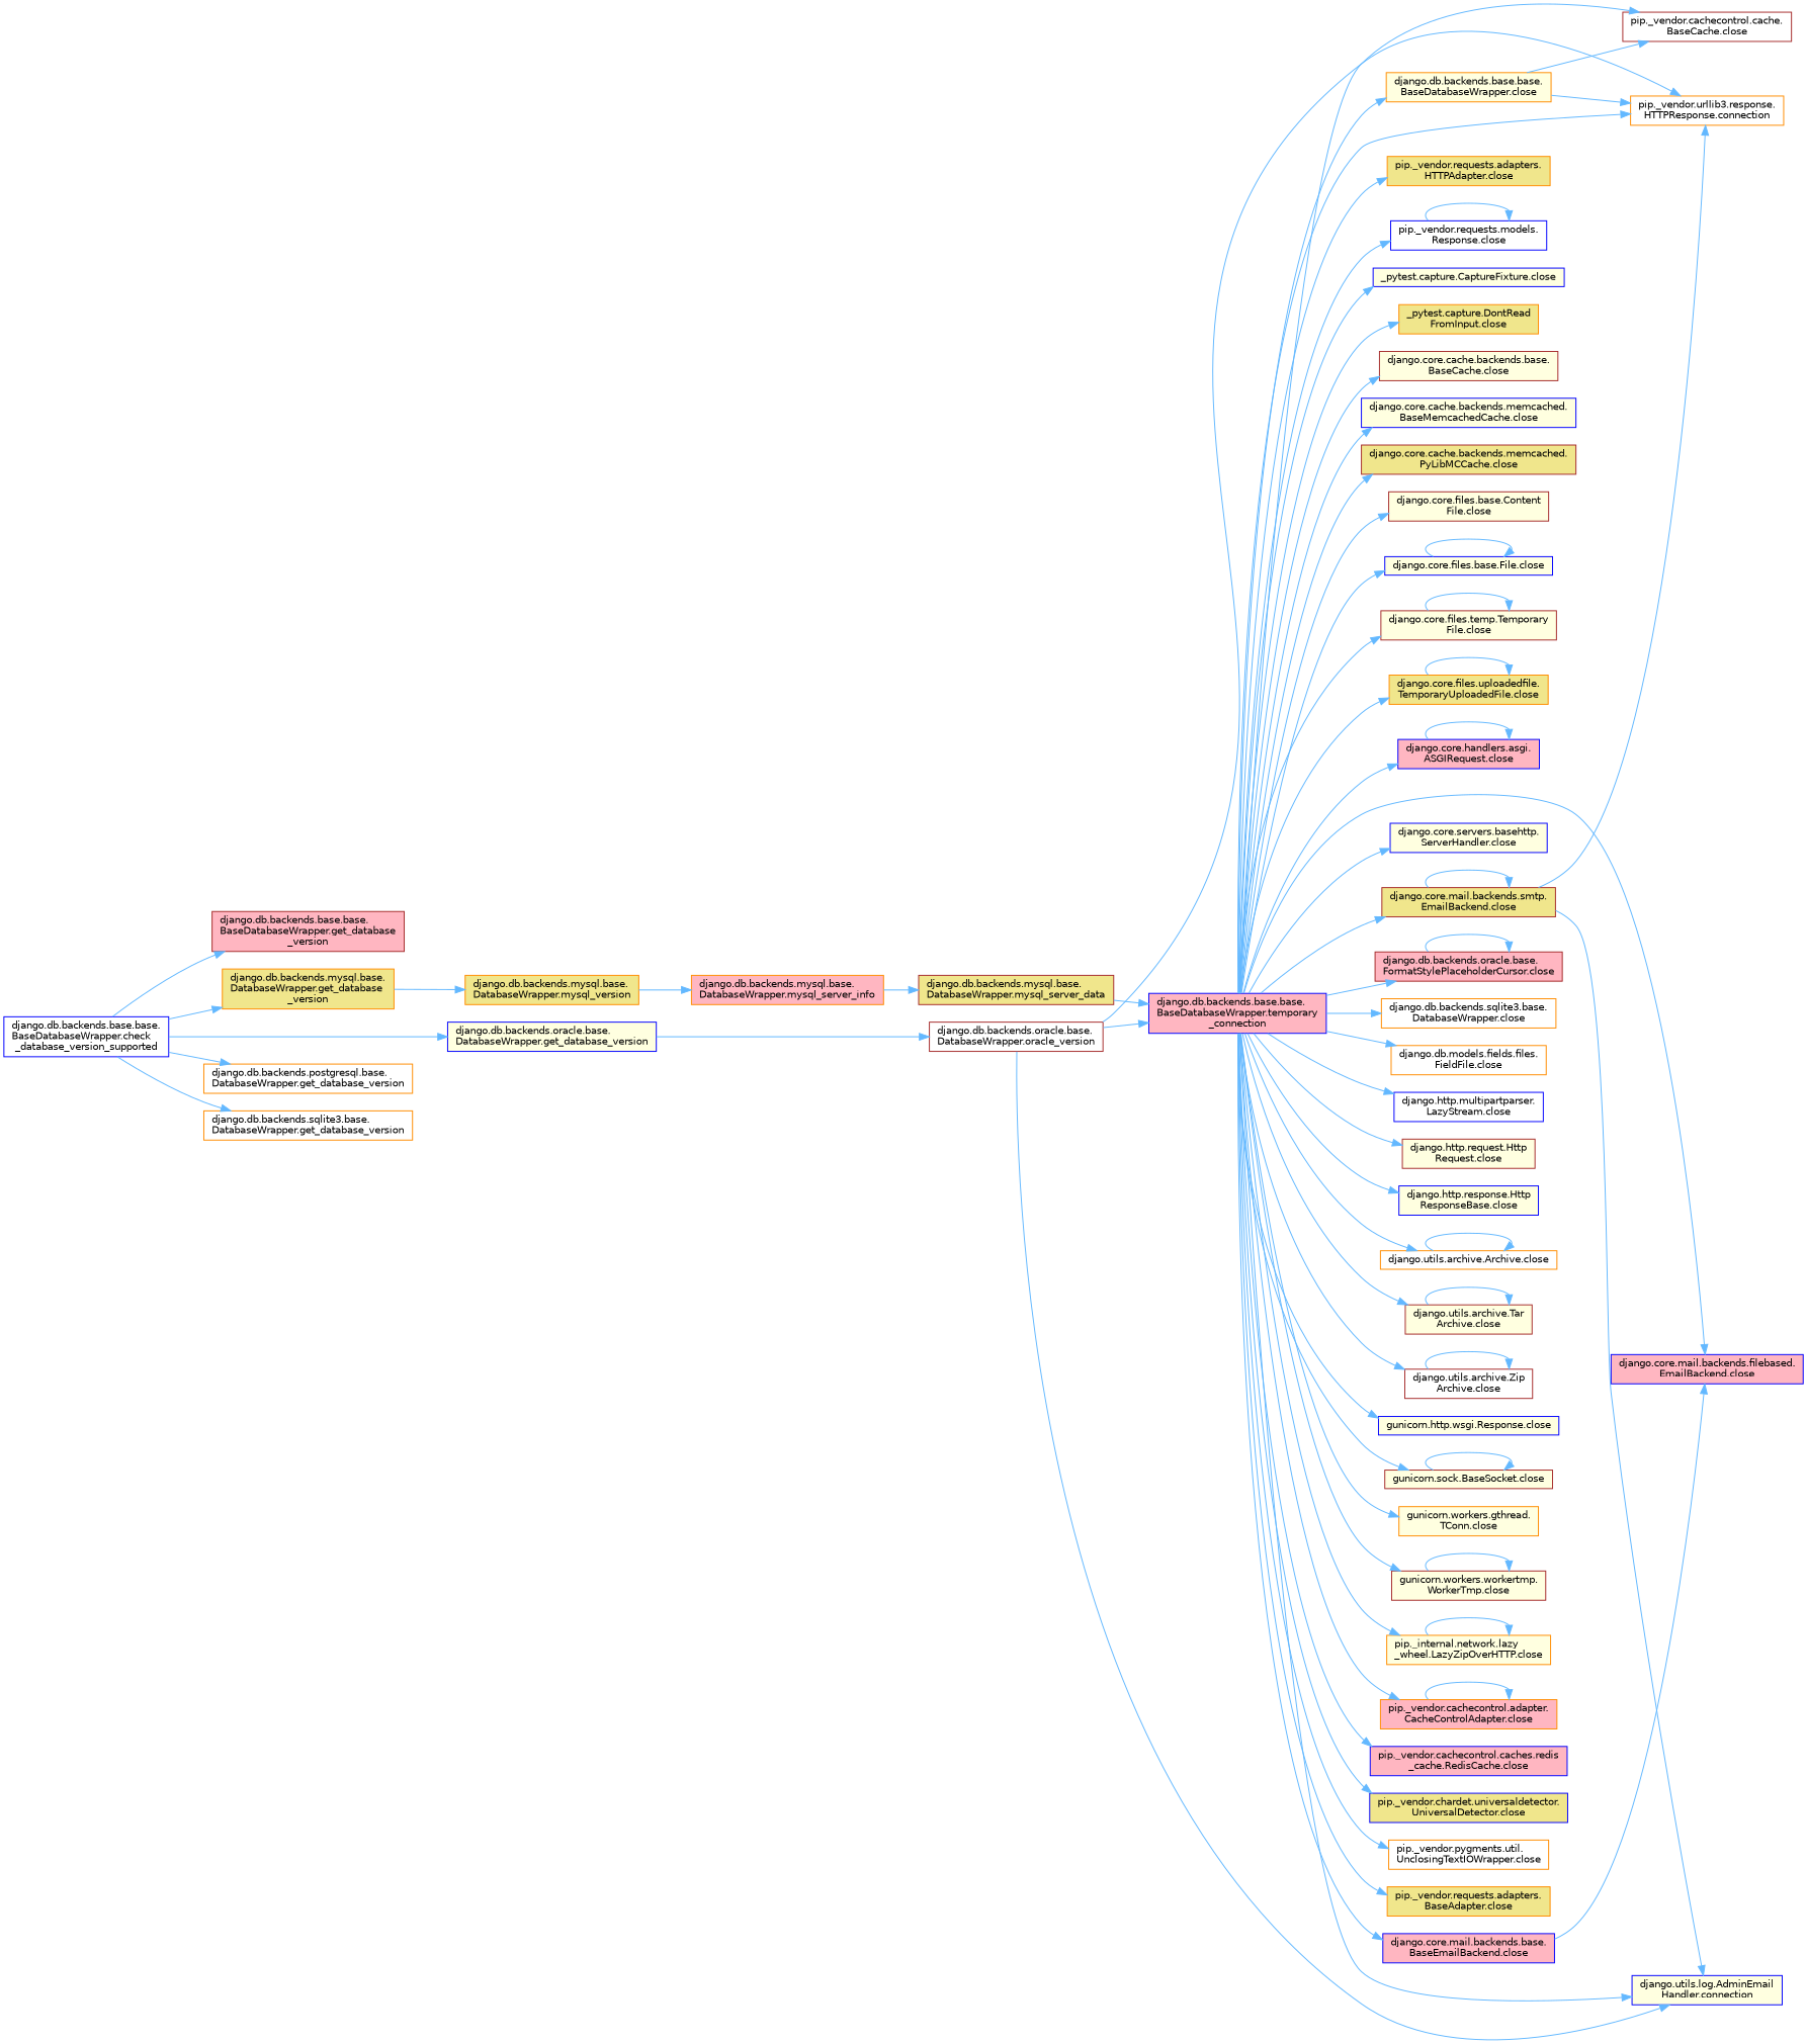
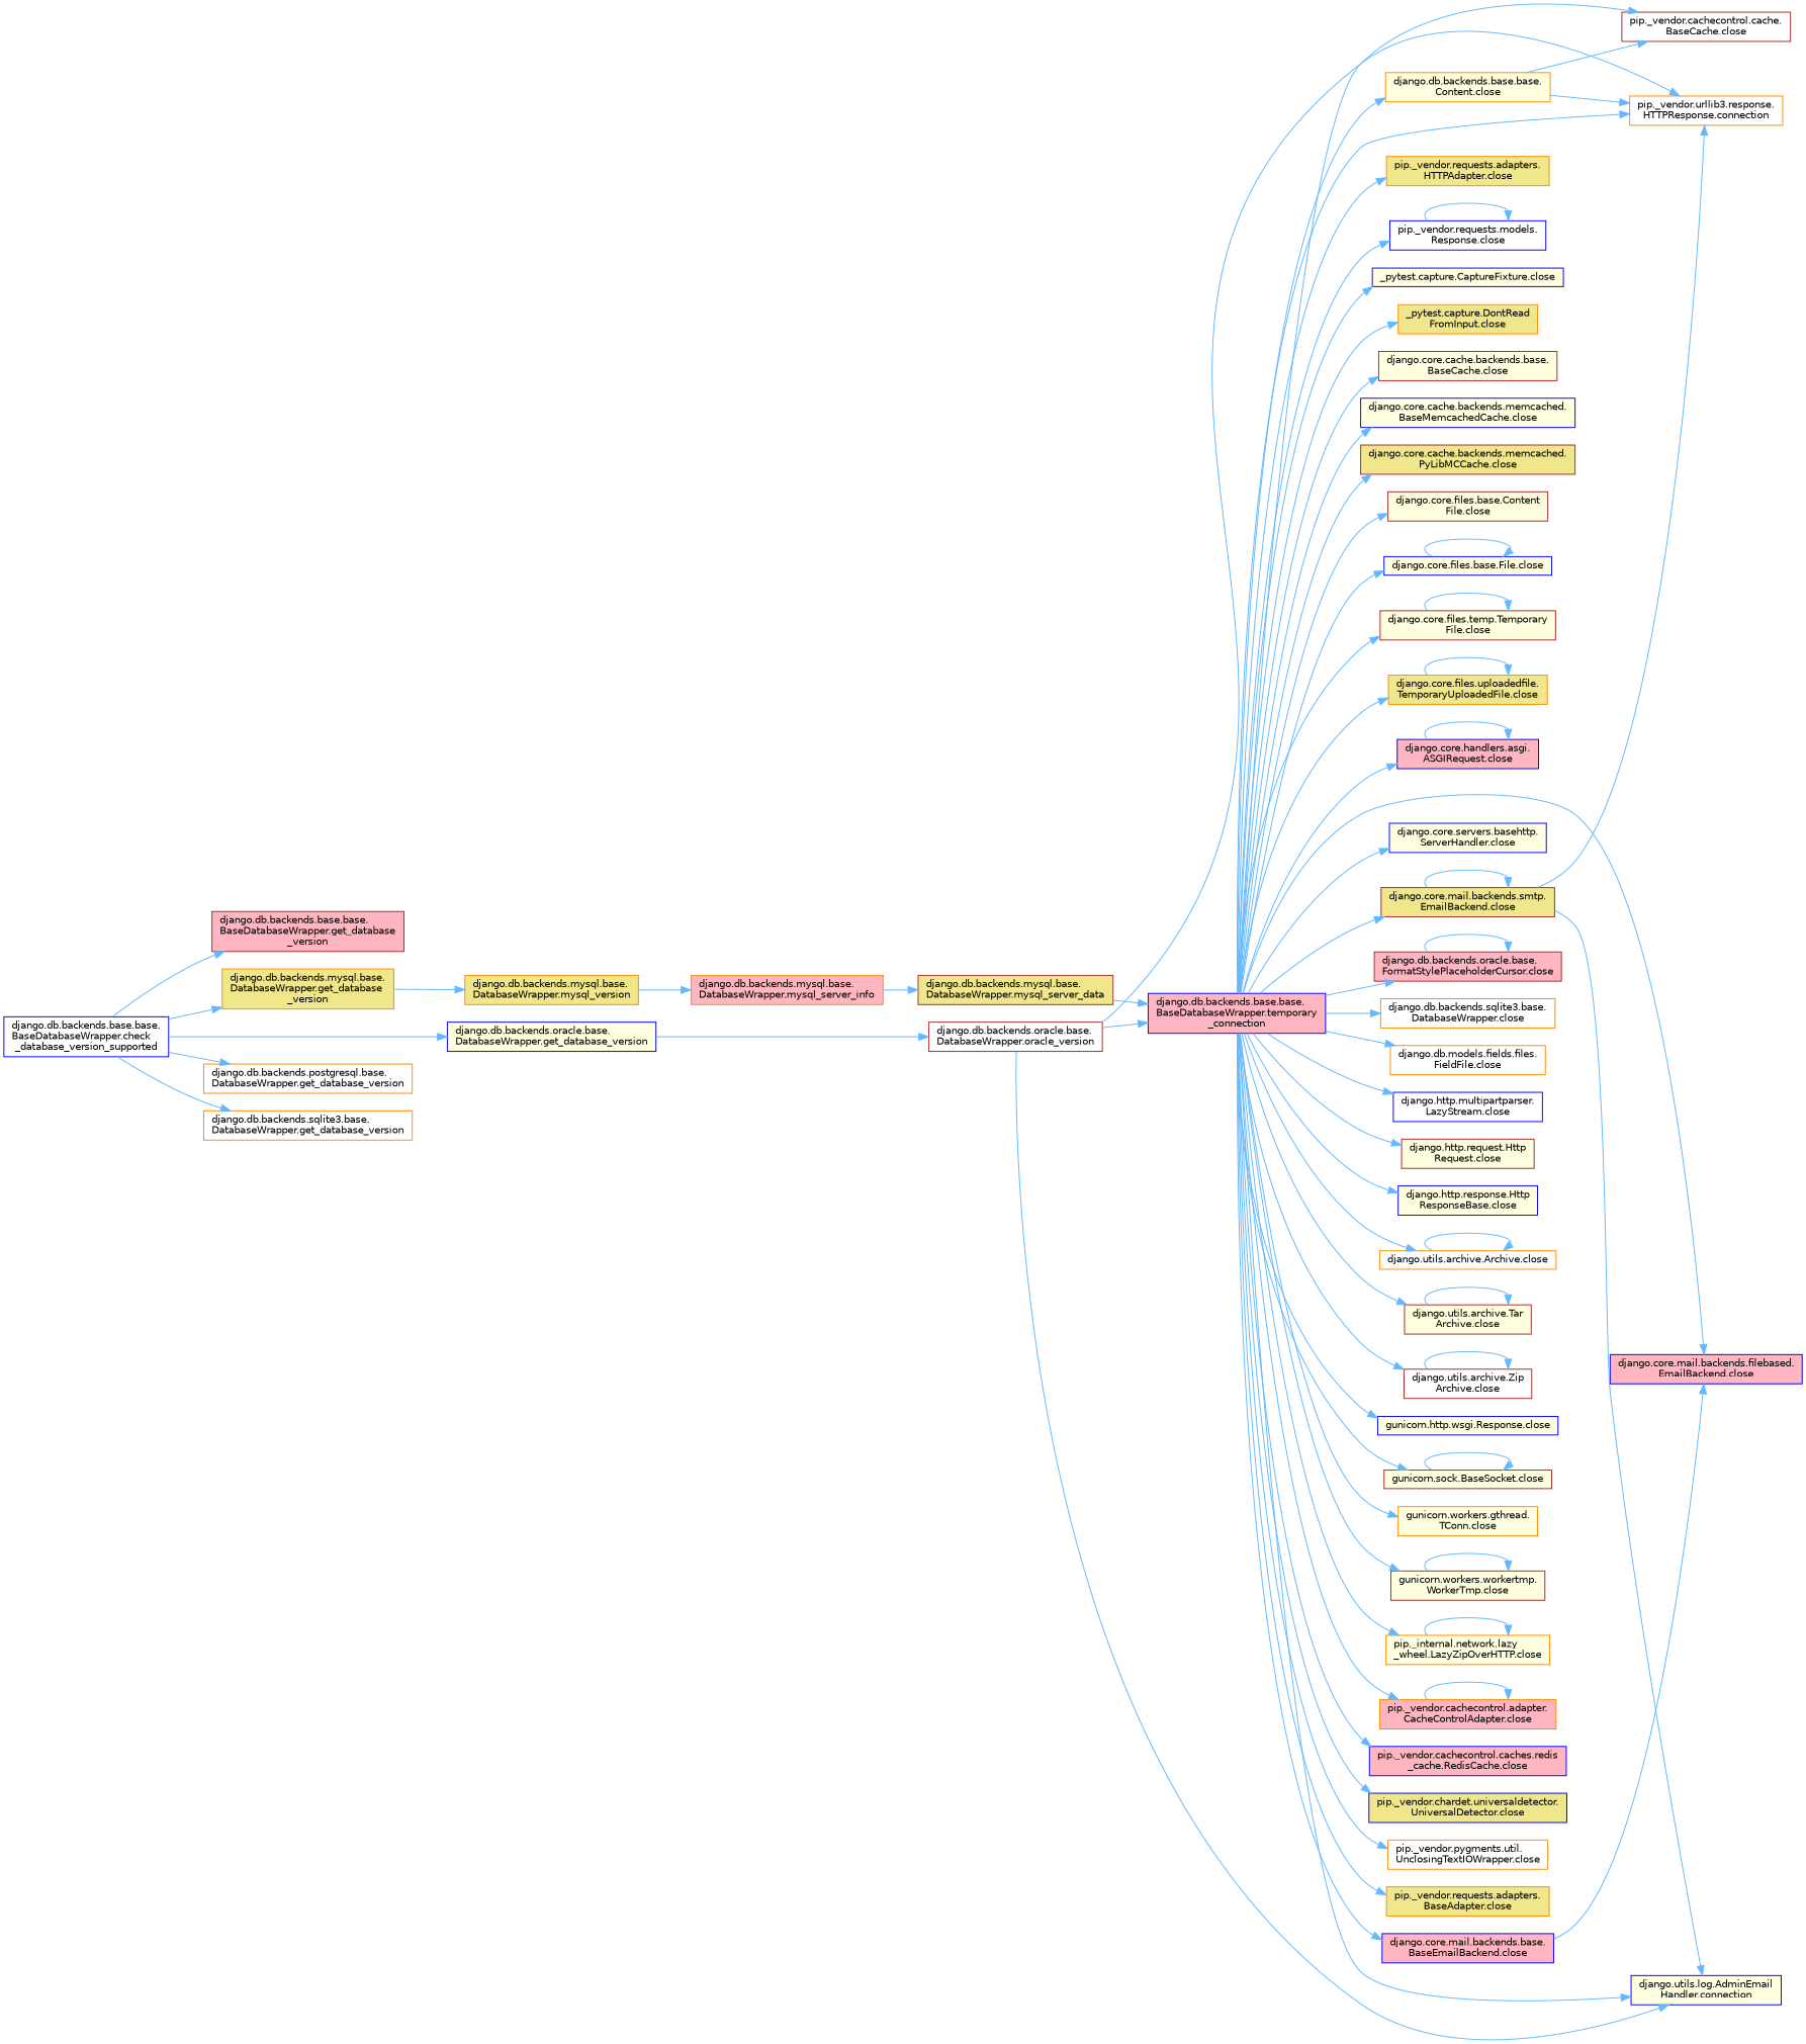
  digraph {
    rankdir=LR
    node [color=darkorange fillcolor=lightyellow fontname=Helvetica fontsize=10 shape=box style=filled]
    edge [color=steelblue1 fontname=Helvetica fontsize=10 labelfontname=Helvetica labelfontsize=10 style=solid]
    n1 [color=blue fillcolor=white fontcolor=black height=0.2 label="django.db.backends.base.base.\lBaseDatabaseWrapper.check\l_database_version_supported" width=0.4]
    n2 [color=brown fillcolor=lightpink height=0.2 label="django.db.backends.base.base.\lBaseDatabaseWrapper.get_database\l_version" width=0.4]
    n3 [fillcolor=khaki height=0.2 label="django.db.backends.mysql.base.\lDatabaseWrapper.get_database\l_version" width=0.4]
    n4 [color=blue height=0.2 label="django.db.backends.oracle.base.\lDatabaseWrapper.get_database_version" width=0.4]
    n5 [fillcolor=white height=0.2 label="django.db.backends.postgresql.base.\lDatabaseWrapper.get_database_version" width=0.4]
    n6 [fillcolor=white height=0.2 label="django.db.backends.sqlite3.base.\lDatabaseWrapper.get_database_version" width=0.4]
    n7 [fillcolor=khaki height=0.2 label="django.db.backends.mysql.base.\lDatabaseWrapper.mysql_version" width=0.4]
    n8 [color=brown fillcolor=white height=0.2 label="django.db.backends.oracle.base.\lDatabaseWrapper.oracle_version" width=0.4]
    n9 [fillcolor=lightpink height=0.2 label="django.db.backends.mysql.base.\lDatabaseWrapper.mysql_server_info" width=0.4]
    n10 [color=brown fillcolor=khaki height=0.2 label="django.db.backends.mysql.base.\lDatabaseWrapper.mysql_server_data" width=0.4]
    n11 [color=blue fillcolor=lightpink height=0.2 label="django.db.backends.base.base.\lBaseDatabaseWrapper.temporary\l_connection" width=0.4]
    n12 [color=blue height=0.2 label="_pytest.capture.CaptureFixture.close" width=0.4]
    n13 [fillcolor=khaki height=0.2 label="_pytest.capture.DontRead\lFromInput.close" width=0.4]
    n14 [color=brown height=0.2 label="django.core.cache.backends.base.\lBaseCache.close" width=0.4]
    n15 [color=blue height=0.2 label="django.core.cache.backends.memcached.\lBaseMemcachedCache.close" width=0.4]
    n16 [color=brown fillcolor=khaki height=0.2 label="django.core.cache.backends.memcached.\lPyLibMCCache.close" width=0.4]
    n17 [color=brown height=0.2 label="django.core.files.base.Content\lFile.close" width=0.4]
    n18 [color=blue height=0.2 label="django.core.files.base.File.close" width=0.4]
    n19 [color=brown height=0.2 label="django.core.files.temp.Temporary\lFile.close" width=0.4]
    n20 [fillcolor=khaki height=0.2 label="django.core.files.uploadedfile.\lTemporaryUploadedFile.close" width=0.4]
    n21 [color=blue fillcolor=lightpink height=0.2 label="django.core.handlers.asgi.\lASGIRequest.close" width=0.4]
    n22 [color=blue fillcolor=lightpink height=0.2 label="django.core.mail.backends.base.\lBaseEmailBackend.close" width=0.4]
    n23 [color=blue fillcolor=lightpink height=0.2 label="django.core.mail.backends.filebased.\lEmailBackend.close" width=0.4]
    n24 [color=brown fillcolor=khaki height=0.2 label="django.core.mail.backends.smtp.\lEmailBackend.close" width=0.4]
    n25 [color=blue height=0.2 label="django.utils.log.AdminEmail\lHandler.connection" width=0.4]
    n26 [fillcolor=white height=0.2 label="pip._vendor.urllib3.response.\lHTTPResponse.connection" width=0.4]
    n27 [color=blue height=0.2 label="django.core.servers.basehttp.\lServerHandler.close" width=0.4]
-   n28 [height=0.2 label="django.db.backends.base.base.\lBaseDatabaseWrapper.close" width=0.4]
+   n28 [height=0.2 label="django.db.backends.base.base.\lContent.close" width=0.4]
    n29 [color=brown fillcolor=lightpink height=0.2 label="django.db.backends.oracle.base.\lFormatStylePlaceholderCursor.close" width=0.4]
    n30 [fillcolor=white height=0.2 label="django.db.backends.sqlite3.base.\lDatabaseWrapper.close" width=0.4]
    n31 [fillcolor=white height=0.2 label="django.db.models.fields.files.\lFieldFile.close" width=0.4]
    n32 [color=blue fillcolor=white height=0.2 label="django.http.multipartparser.\lLazyStream.close" width=0.4]
    n33 [color=brown height=0.2 label="django.http.request.Http\lRequest.close" width=0.4]
    n34 [color=blue height=0.2 label="django.http.response.Http\lResponseBase.close" width=0.4]
    n35 [fillcolor=white height=0.2 label="django.utils.archive.Archive.close" width=0.4]
    n36 [color=brown height=0.2 label="django.utils.archive.Tar\lArchive.close" width=0.4]
    n37 [color=brown fillcolor=white height=0.2 label="django.utils.archive.Zip\lArchive.close" width=0.4]
    n38 [color=blue height=0.2 label="gunicorn.http.wsgi.Response.close" width=0.4]
    n39 [color=brown height=0.2 label="gunicorn.sock.BaseSocket.close" width=0.4]
    n40 [height=0.2 label="gunicorn.workers.gthread.\lTConn.close" width=0.4]
    n41 [color=brown height=0.2 label="gunicorn.workers.workertmp.\lWorkerTmp.close" width=0.4]
    n42 [height=0.2 label="pip._internal.network.lazy\l_wheel.LazyZipOverHTTP.close" width=0.4]
    n43 [fillcolor=lightpink height=0.2 label="pip._vendor.cachecontrol.adapter.\lCacheControlAdapter.close" width=0.4]
    n44 [color=brown fillcolor=white height=0.2 label="pip._vendor.cachecontrol.cache.\lBaseCache.close" width=0.4]
    n45 [color=blue fillcolor=lightpink height=0.2 label="pip._vendor.cachecontrol.caches.redis\l_cache.RedisCache.close" width=0.4]
    n46 [color=blue fillcolor=khaki height=0.2 label="pip._vendor.chardet.universaldetector.\lUniversalDetector.close" width=0.4]
    n47 [fillcolor=white height=0.2 label="pip._vendor.pygments.util.\lUnclosingTextIOWrapper.close" width=0.4]
    n48 [fillcolor=khaki height=0.2 label="pip._vendor.requests.adapters.\lBaseAdapter.close" width=0.4]
    n49 [fillcolor=khaki height=0.2 label="pip._vendor.requests.adapters.\lHTTPAdapter.close" width=0.4]
    n50 [color=blue fillcolor=white height=0.2 label="pip._vendor.requests.models.\lResponse.close" width=0.4]
    n1 -> n2
    n1 -> n3
    n1 -> n4
    n1 -> n5
    n1 -> n6
    n3 -> n7
    n4 -> n8
    n7 -> n9
    n8 -> n11
    n8 -> n25
    n8 -> n26
    n9 -> n10
    n10 -> n11
    n11 -> n12
    n11 -> n13
    n11 -> n14
    n11 -> n15
    n11 -> n16
    n11 -> n17
    n11 -> n18
    n11 -> n19
    n11 -> n20
    n11 -> n21
    n11 -> n22
    n11 -> n23
    n11 -> n24
    n11 -> n25
    n11 -> n26
    n11 -> n27
    n11 -> n28
    n11 -> n29
    n11 -> n30
    n11 -> n31
    n11 -> n32
    n11 -> n33
    n11 -> n34
    n11 -> n35
    n11 -> n36
    n11 -> n37
    n11 -> n38
    n11 -> n39
    n11 -> n40
    n11 -> n41
    n11 -> n42
    n11 -> n43
    n11 -> n44
    n11 -> n45
    n11 -> n46
    n11 -> n47
    n11 -> n48
    n11 -> n49
    n11 -> n50
    n18 -> n18
    n19 -> n19
    n20 -> n20
    n21 -> n21
    n22 -> n23
    n24 -> n24
    n24 -> n25
    n24 -> n26
    n28 -> n26
    n28 -> n44
    n29 -> n29
    n35 -> n35
    n36 -> n36
    n37 -> n37
    n39 -> n39
    n41 -> n41
    n42 -> n42
    n43 -> n43
    n50 -> n50
  }
